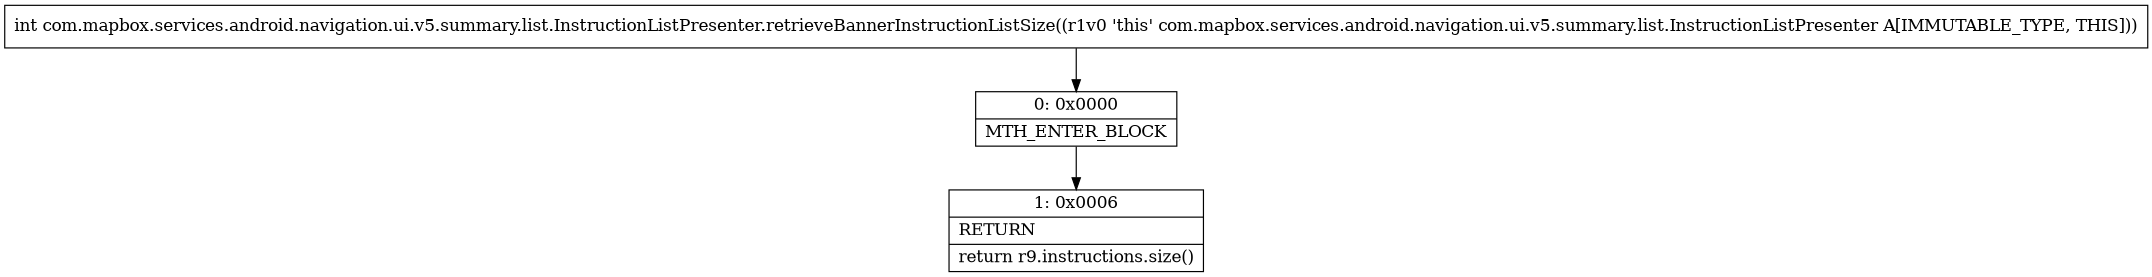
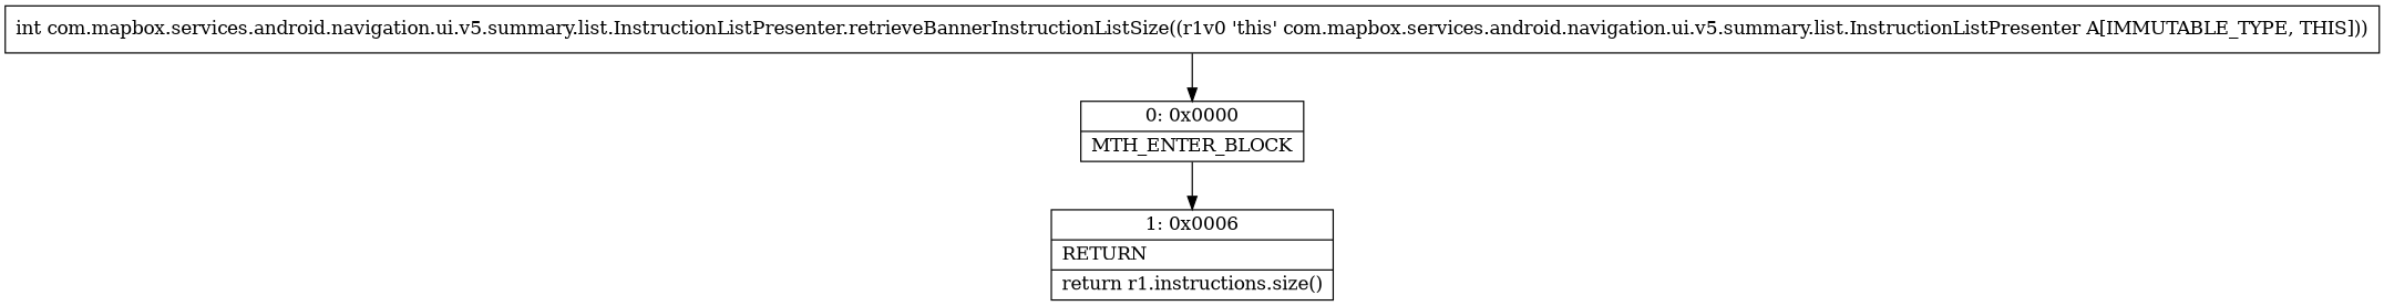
  digraph {
    node [shape=record]
    n1 [label="{0\:\ 0x0000|MTH_ENTER_BLOCK\l}"]
-   n2 [label="{1\:\ 0x0006|RETURN\l|return r9.instructions.size()\l}"]
+   n2 [label="{1\:\ 0x0006|RETURN\l|return r1.instructions.size()\l}"]
    n3 [label="{int com.mapbox.services.android.navigation.ui.v5.summary.list.InstructionListPresenter.retrieveBannerInstructionListSize((r1v0 'this' com.mapbox.services.android.navigation.ui.v5.summary.list.InstructionListPresenter A[IMMUTABLE_TYPE, THIS])) }"]
    n1 -> n2
    n3 -> n1
  }
